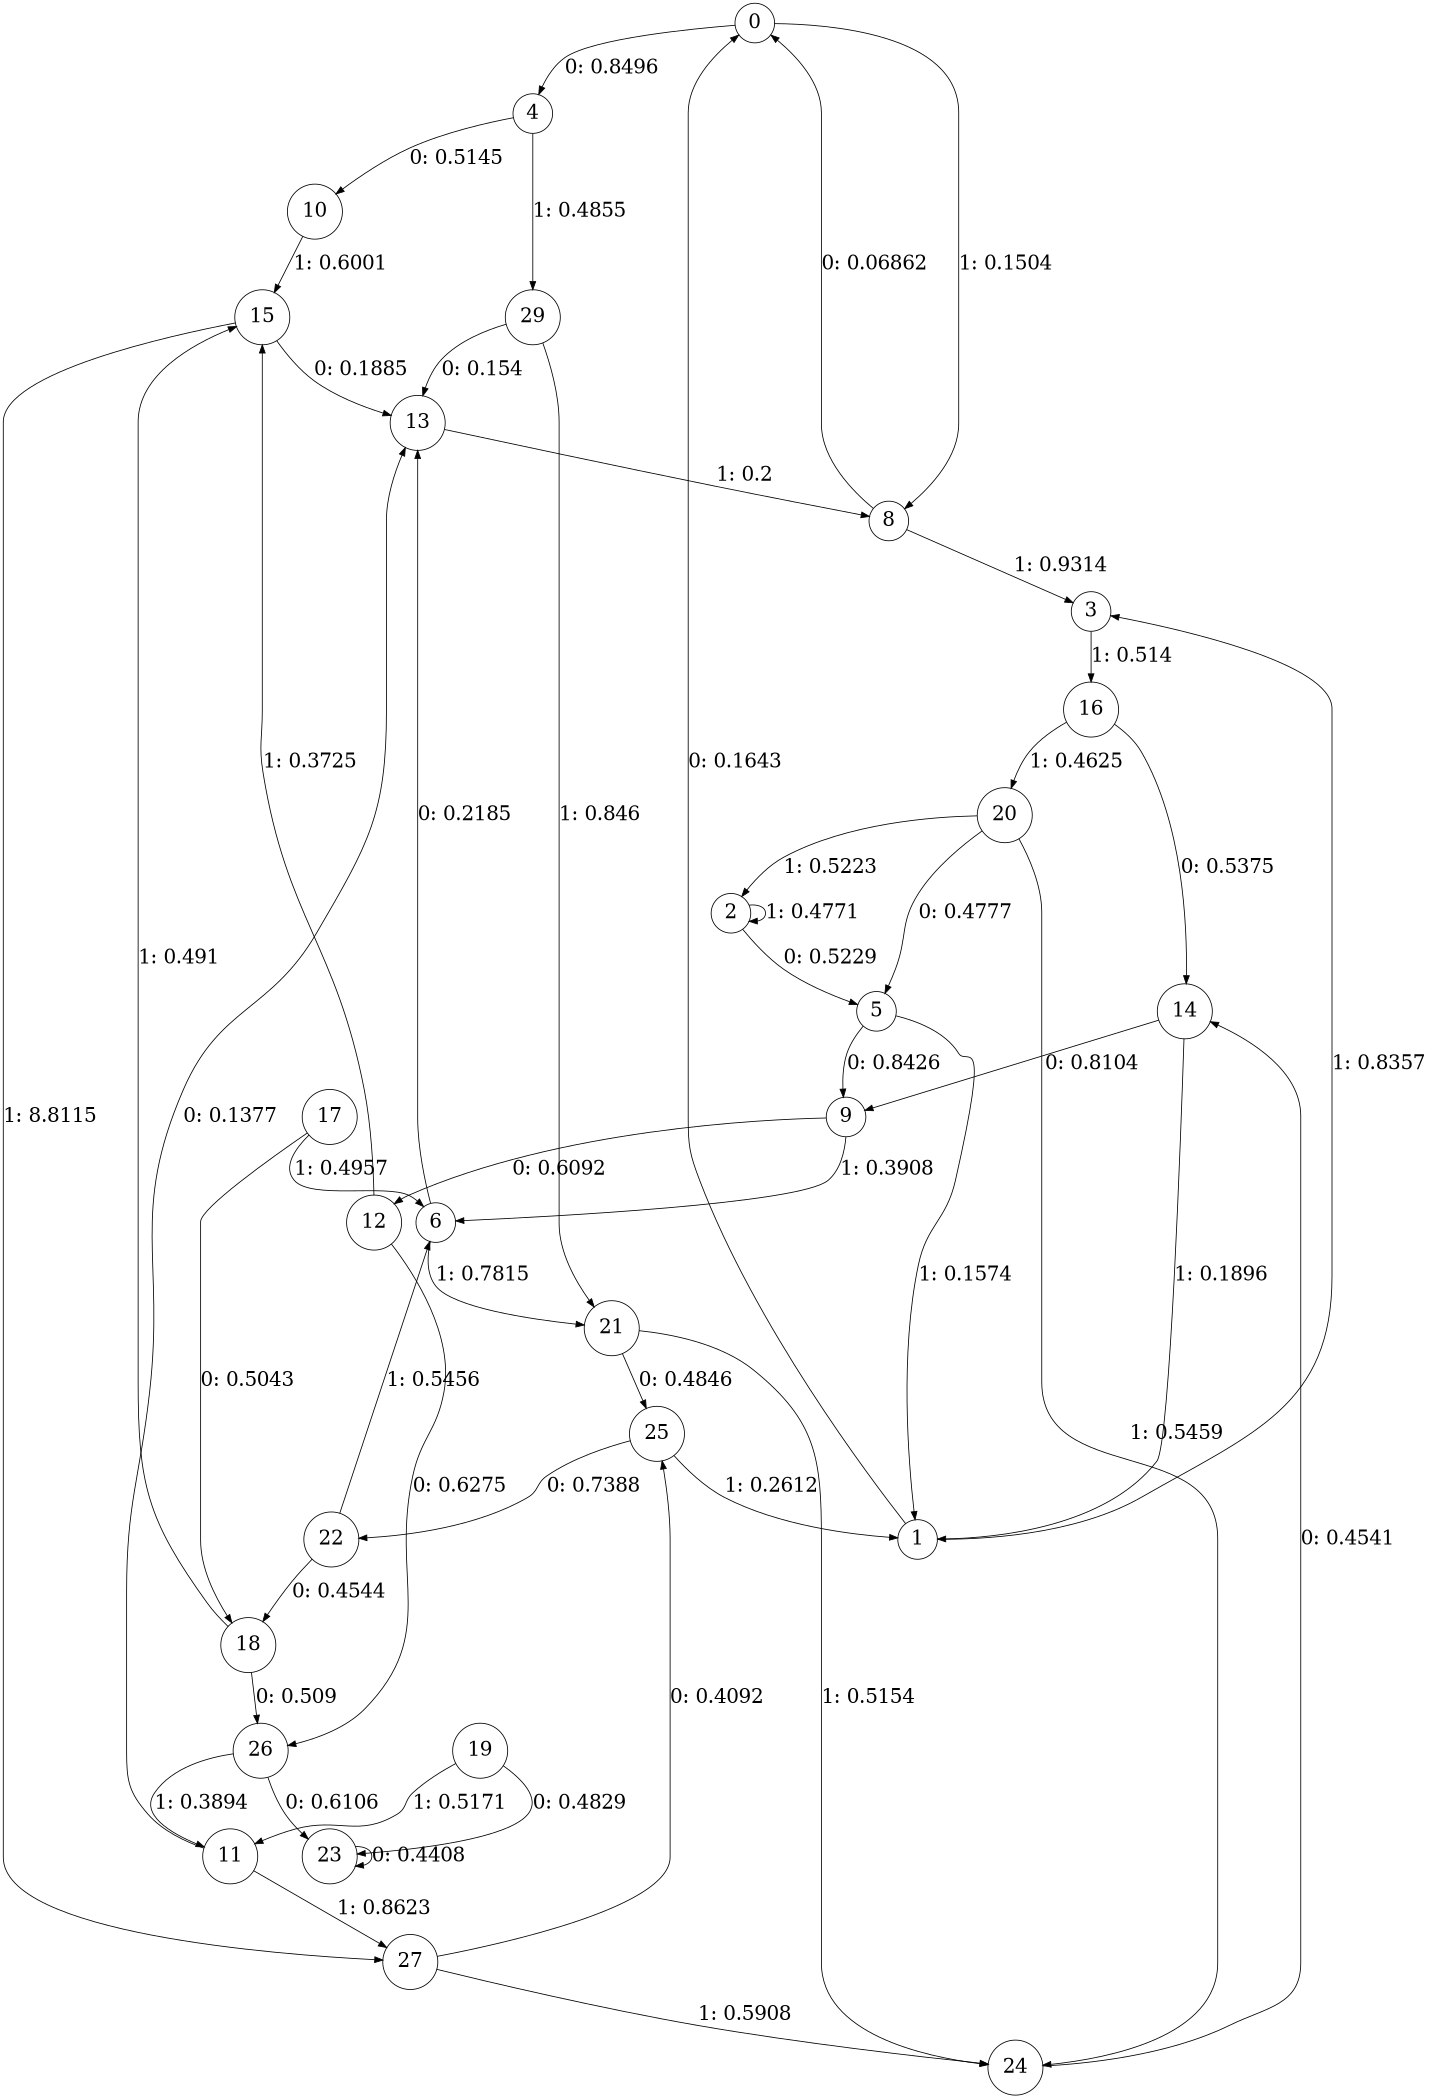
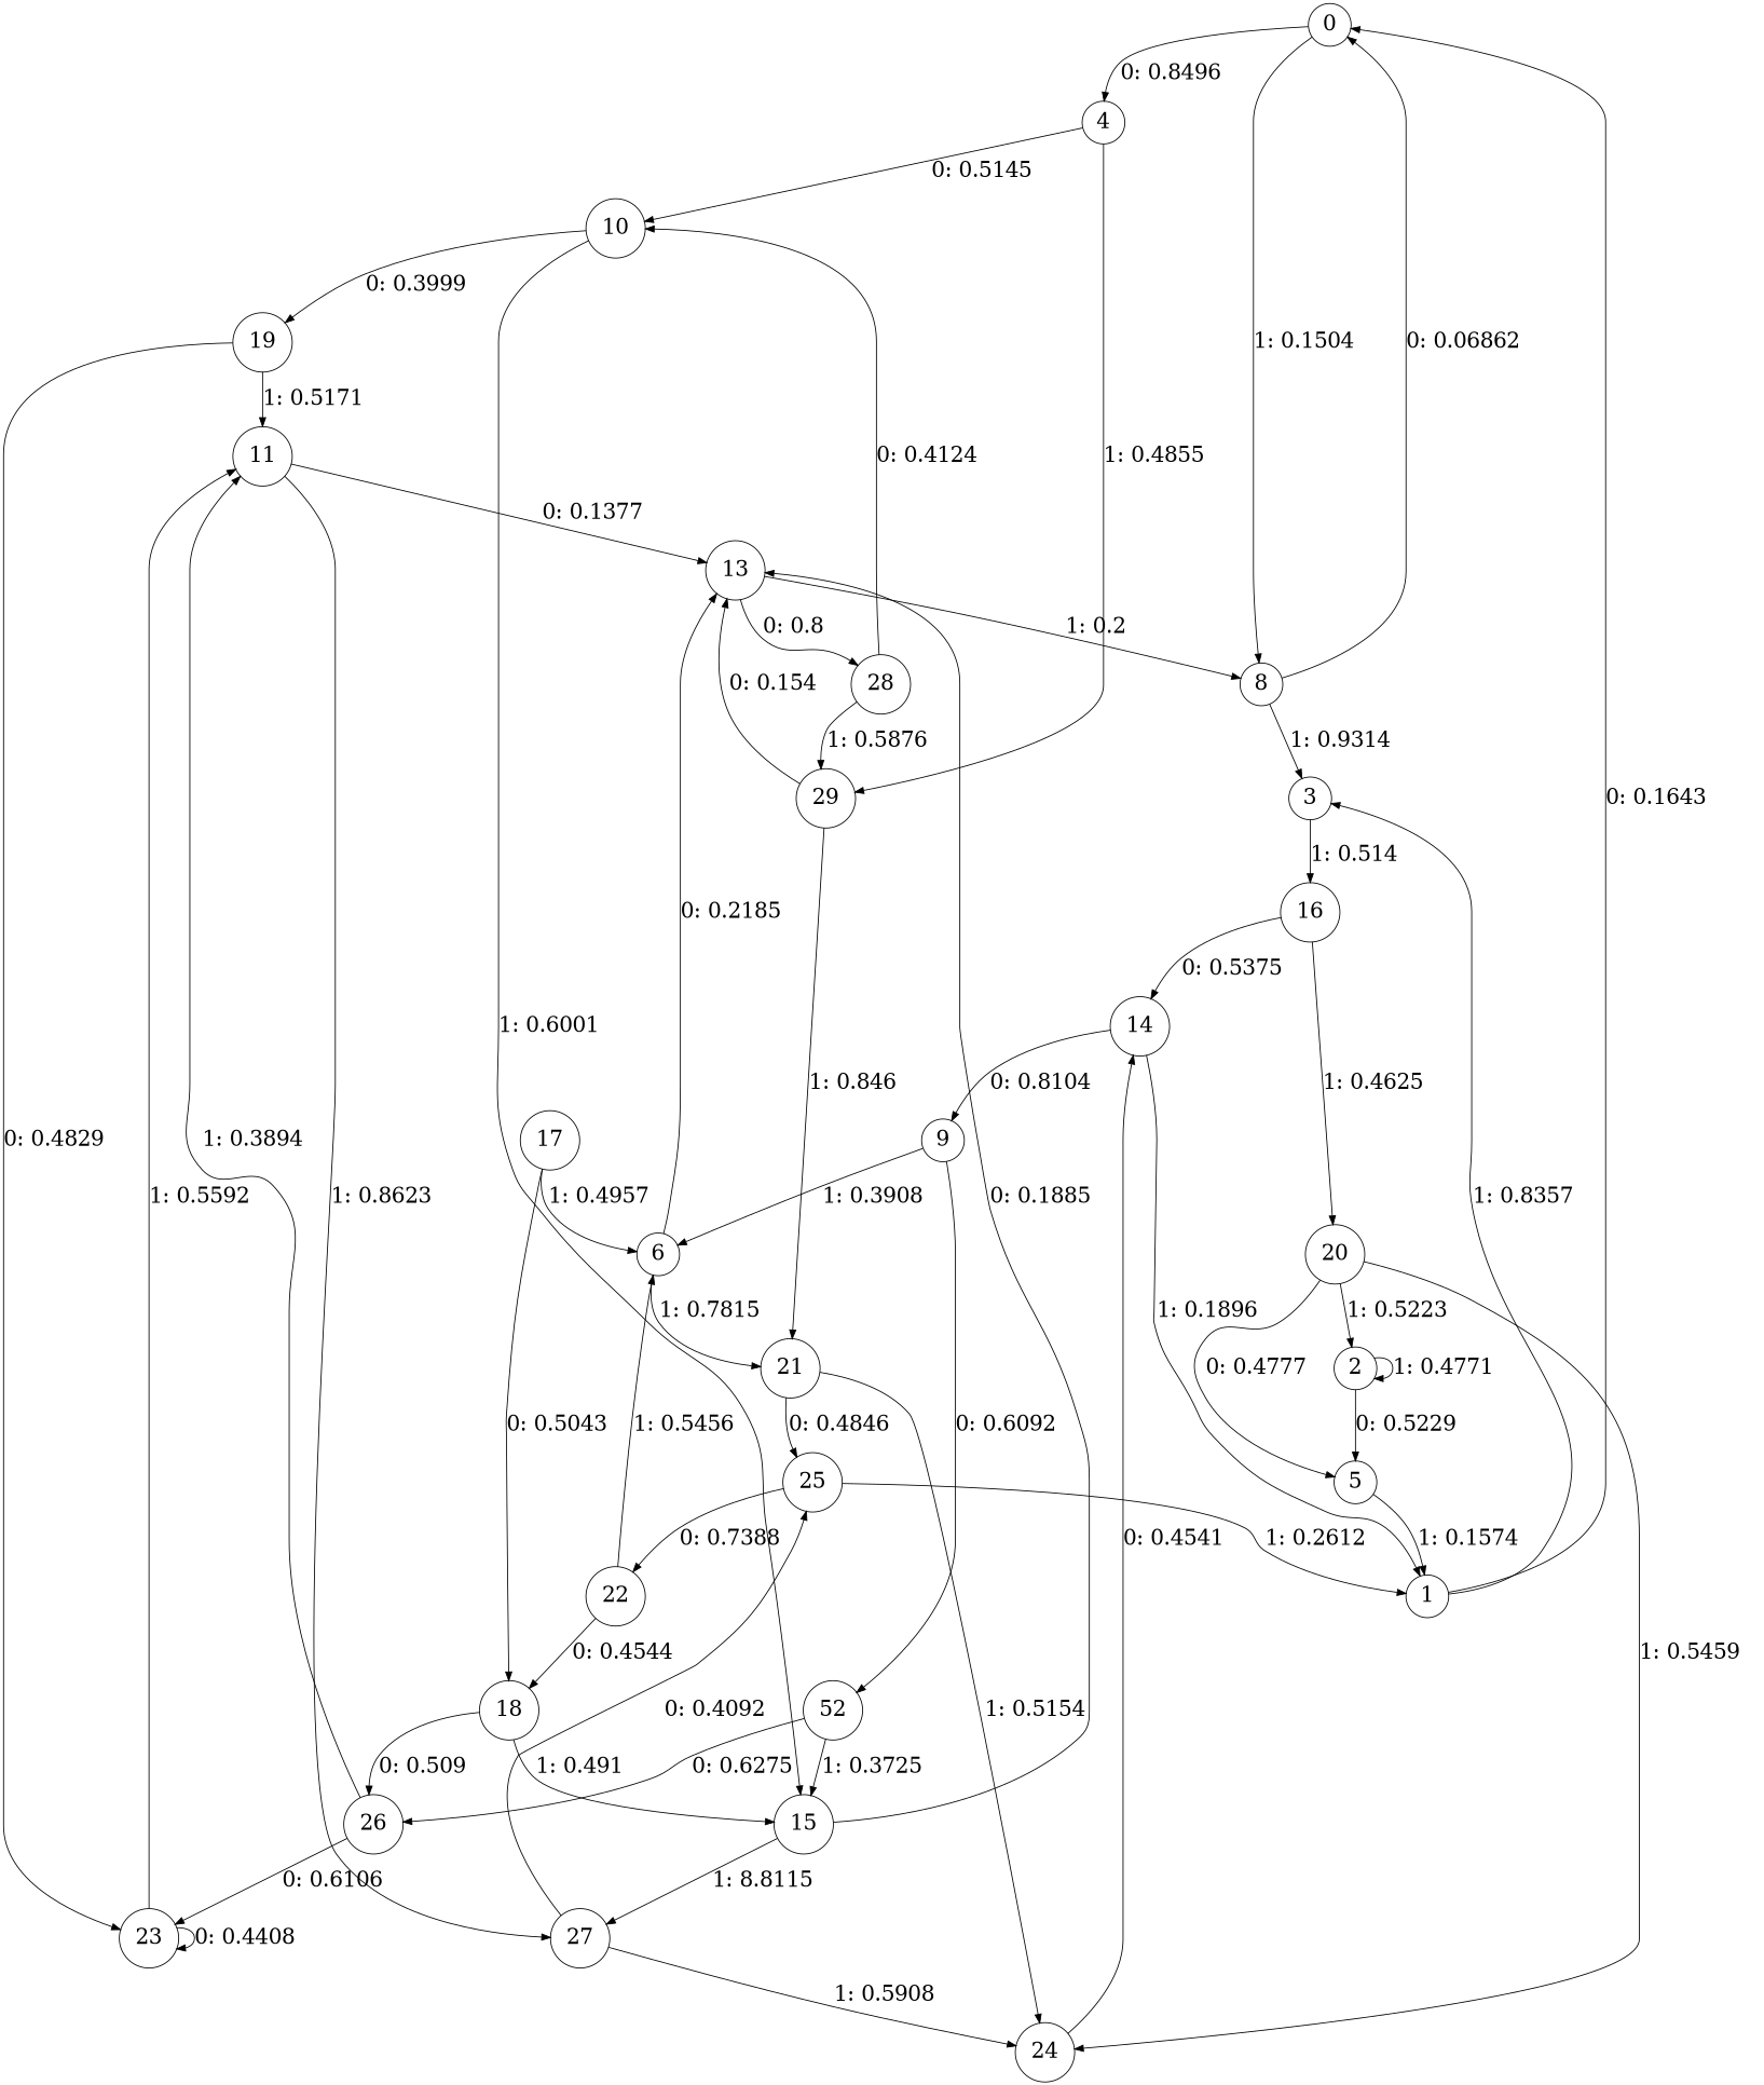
  digraph {
    node [fontsize=24 shape=circle]
    edge [fontsize=24]
    0
    4
    8
    10
    29
    3
    19
    15
    13
    21
    16
    1
    14
    20
    2
    5
    9
    6
-   12
+   12 [label=52]
    17
    18
    24
    11
    23
    27
+   28
    25
    26
    22
    0 -> 4 [label="0: 0.8496   "]
    0 -> 8 [label="1: 0.1504   "]
    4 -> 10 [label="0: 0.5145   "]
    4 -> 29 [label="1: 0.4855   "]
    8 -> 0 [label="0: 0.06862  "]
    8 -> 3 [label="1: 0.9314   "]
+   10 -> 19 [label="0: 0.3999   "]
    10 -> 15 [label="1: 0.6001   "]
    29 -> 13 [label="0: 0.154    "]
    29 -> 21 [label="1: 0.846    "]
    3 -> 16 [label="1: 0.514    "]
    19 -> 11 [label="1: 0.5171   "]
    19 -> 23 [label="0: 0.4829   "]
    15 -> 13 [label="0: 0.1885   "]
    15 -> 27 [label="1: 8.8115   "]
    13 -> 8 [label="1: 0.2      "]
+   13 -> 28 [label="0: 0.8      "]
    21 -> 24 [label="1: 0.5154   "]
    21 -> 25 [label="0: 0.4846   "]
    16 -> 14 [label="0: 0.5375   "]
    16 -> 20 [label="1: 0.4625   "]
    1 -> 0 [label="0: 0.1643   "]
    1 -> 3 [label="1: 0.8357   "]
    14 -> 1 [label="1: 0.1896   "]
    14 -> 9 [label="0: 0.8104   "]
    20 -> 2 [label="1: 0.5223   "]
    20 -> 5 [label="0: 0.4777   "]
    20 -> 24 [label="1: 0.5459   "]
    2 -> 2 [label="1: 0.4771   "]
    2 -> 5 [label="0: 0.5229   "]
    5 -> 1 [label="1: 0.1574   "]
-   5 -> 9 [label="0: 0.8426   "]
    9 -> 6 [label="1: 0.3908   "]
    9 -> 12 [label="0: 0.6092   "]
    6 -> 13 [label="0: 0.2185   "]
    6 -> 21 [label="1: 0.7815   "]
    12 -> 15 [label="1: 0.3725   "]
    12 -> 26 [label="0: 0.6275   "]
    17 -> 6 [label="1: 0.4957   "]
    17 -> 18 [label="0: 0.5043   "]
    18 -> 15 [label="1: 0.491    "]
    18 -> 26 [label="0: 0.509    "]
    24 -> 14 [label="0: 0.4541   "]
    11 -> 13 [label="0: 0.1377   "]
    11 -> 27 [label="1: 0.8623   "]
+   23 -> 11 [label="1: 0.5592   "]
    23 -> 23 [label="0: 0.4408   "]
    27 -> 24 [label="1: 0.5908   "]
    27 -> 25 [label="0: 0.4092   "]
+   28 -> 10 [label="0: 0.4124   "]
+   28 -> 29 [label="1: 0.5876   "]
    25 -> 1 [label="1: 0.2612   "]
    25 -> 22 [label="0: 0.7388   "]
    26 -> 11 [label="1: 0.3894   "]
    26 -> 23 [label="0: 0.6106   "]
    22 -> 6 [label="1: 0.5456   "]
    22 -> 18 [label="0: 0.4544   "]
  }
